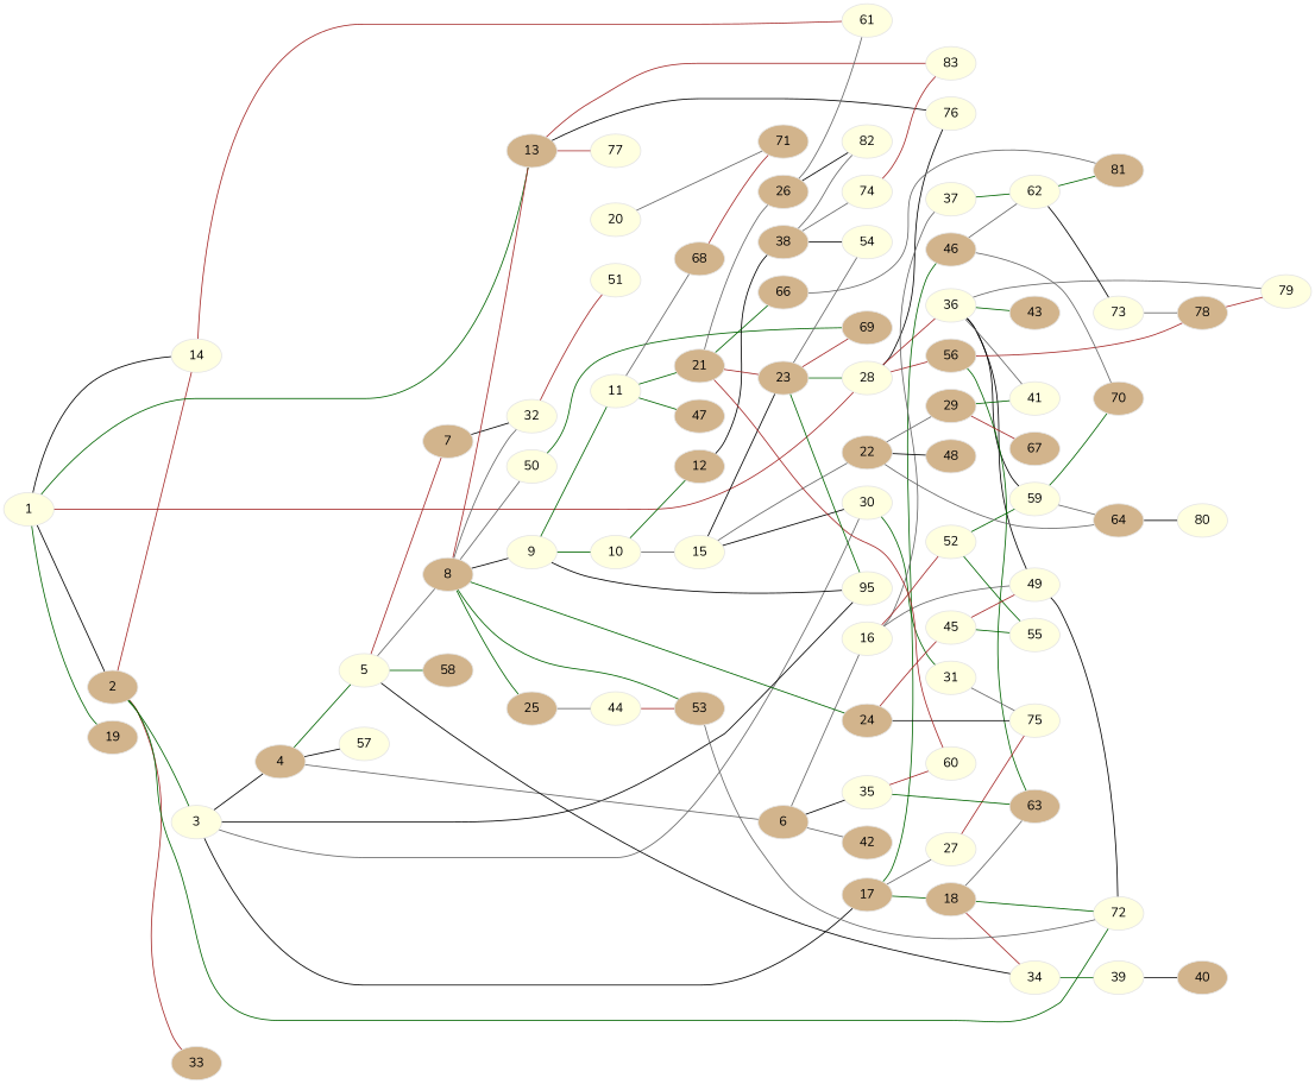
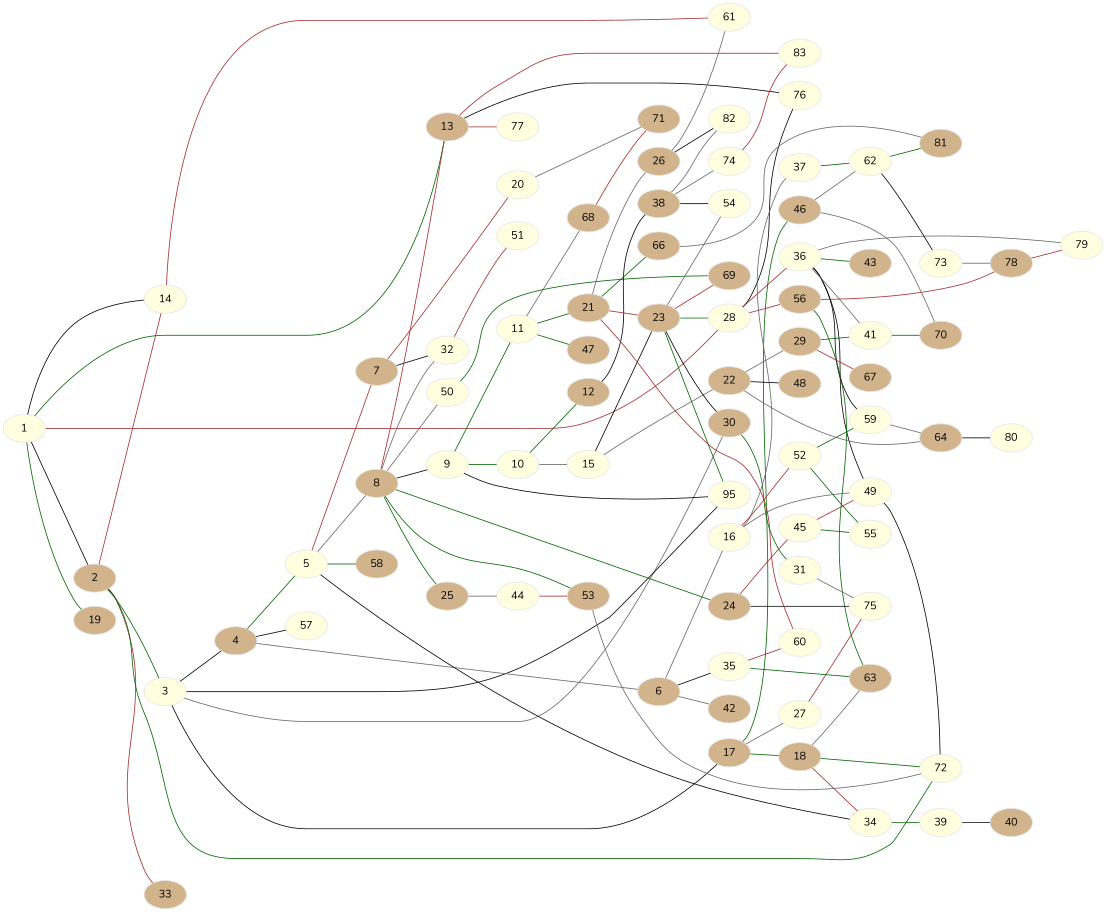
  graph {
    fontname=Nunito
    rankdir=LR
    node [color=gray90 fillcolor=lightyellow fontname=Nunito style=filled]
    edge [color=darkgreen fontname=Nunito]
    2 [fillcolor=tan]
    1
    13 [fillcolor=tan]
    14
    19 [fillcolor=tan]
    28
    3
    33 [fillcolor=tan]
    72
    76
    77
    83
    61
    36
    56 [fillcolor=tan]
    4 [fillcolor=tan]
    17 [fillcolor=tan]
-   30
+   30 [fillcolor=tan]
    n19 [label=95]
    5
    6 [fillcolor=tan]
    57
    18 [fillcolor=tan]
    27
    46 [fillcolor=tan]
    31
    7 [fillcolor=tan]
    8 [fillcolor=tan]
    34
    58 [fillcolor=tan]
    16
    35
    42 [fillcolor=tan]
    20
    32
    9
    24 [fillcolor=tan]
    25 [fillcolor=tan]
    50
    53 [fillcolor=tan]
    39
    37
    49
    52
    63 [fillcolor=tan]
    60
    71 [fillcolor=tan]
    51
    10
    11
    45
    75
    44
    69 [fillcolor=tan]
    12 [fillcolor=tan]
    15
    21 [fillcolor=tan]
    47 [fillcolor=tan]
    68 [fillcolor=tan]
    38 [fillcolor=tan]
    22 [fillcolor=tan]
    23 [fillcolor=tan]
    26 [fillcolor=tan]
    66 [fillcolor=tan]
    54
    82
    74
    29 [fillcolor=tan]
    48 [fillcolor=tan]
    64 [fillcolor=tan]
    62
    59
    55
    70 [fillcolor=tan]
    81 [fillcolor=tan]
    41
    67 [fillcolor=tan]
    80
    43 [fillcolor=tan]
    79
    78 [fillcolor=tan]
    40 [fillcolor=tan]
    73
    2 -- 14 [color=brown]
    2 -- 3
    2 -- 33 [color=brown]
    2 -- 72
    1 -- 2 [color=black]
    1 -- 13
    1 -- 14 [color=black]
    1 -- 19
    1 -- 28 [color=brown]
    13 -- 76 [color=black]
    13 -- 77 [color=brown]
    13 -- 83 [color=brown]
    14 -- 61 [color=brown]
    28 -- 76 [color=black]
    28 -- 36 [color=brown]
    28 -- 56 [color=brown]
    3 -- 4 [color=black]
    3 -- 17 [color=black]
    3 -- 30 [color=gray40]
    3 -- n19 [color=black]
    36 -- 49 [color=black]
    36 -- 59 [color=black]
    36 -- 41 [color=gray40]
    36 -- 43
    36 -- 79 [color=gray40]
    56 -- 63
    56 -- 78 [color=brown]
    4 -- 5
    4 -- 6 [color=gray40]
    4 -- 57 [color=black]
    17 -- 18
    17 -- 27 [color=gray40]
    17 -- 46
    30 -- 31
    5 -- 7 [color=brown]
    5 -- 8 [color=gray40]
    5 -- 34 [color=black]
    5 -- 58
    6 -- 16 [color=gray40]
    6 -- 35 [color=black]
    6 -- 42 [color=gray40]
    18 -- 72
    18 -- 34 [color=brown]
    18 -- 63 [color=gray40]
    27 -- 75 [color=brown]
    46 -- 62 [color=gray40]
    46 -- 70 [color=gray40]
    31 -- 75 [color=gray40]
+   7 -- 20 [color=brown]
    7 -- 32 [color=black]
    8 -- 13 [color=brown]
    8 -- 32 [color=gray40]
    8 -- 9 [color=black]
    8 -- 24
    8 -- 25
    8 -- 50 [color=gray40]
    8 -- 53
    34 -- 39
    16 -- 37 [color=gray40]
    16 -- 49 [color=gray40]
    16 -- 52 [color=brown]
    35 -- 63
    35 -- 60 [color=brown]
    20 -- 71 [color=gray40]
    32 -- 51 [color=brown]
    9 -- n19 [color=black]
    9 -- 10
    9 -- 11
    24 -- 45 [color=brown]
    24 -- 75 [color=black]
    25 -- 44 [color=gray40]
    50 -- 69
    53 -- 72 [color=gray40]
    39 -- 40 [color=black]
    37 -- 62
    49 -- 72 [color=black]
    52 -- 59
    52 -- 55
    10 -- 12
    10 -- 15 [color=gray40]
    11 -- 21
    11 -- 47
    11 -- 68 [color=gray40]
    45 -- 49 [color=brown]
    45 -- 55
    44 -- 53 [color=brown]
    12 -- 38 [color=black]
    15 -- 22 [color=gray40]
    15 -- 23 [color=black]
    21 -- 60 [color=brown]
    21 -- 23 [color=brown]
    21 -- 26 [color=gray40]
    21 -- 66
    68 -- 71 [color=brown]
    38 -- 54 [color=black]
    38 -- 82 [color=gray40]
    38 -- 74 [color=gray40]
    22 -- 29 [color=gray40]
    22 -- 48 [color=black]
    22 -- 64 [color=gray40]
    23 -- 28
-   15 -- 30 [color=black]
+   23 -- 30 [color=black]
    23 -- n19
    23 -- 69 [color=brown]
    23 -- 54 [color=gray40]
    26 -- 61 [color=gray40]
    26 -- 82 [color=black]
    66 -- 81 [color=gray40]
    74 -- 83 [color=brown]
    29 -- 41
    29 -- 67 [color=brown]
    64 -- 80 [color=black]
    62 -- 81
    62 -- 73 [color=black]
    59 -- 64 [color=gray40]
-   59 -- 70
+   41 -- 70
    78 -- 79 [color=brown]
    73 -- 78 [color=gray40]
  }
